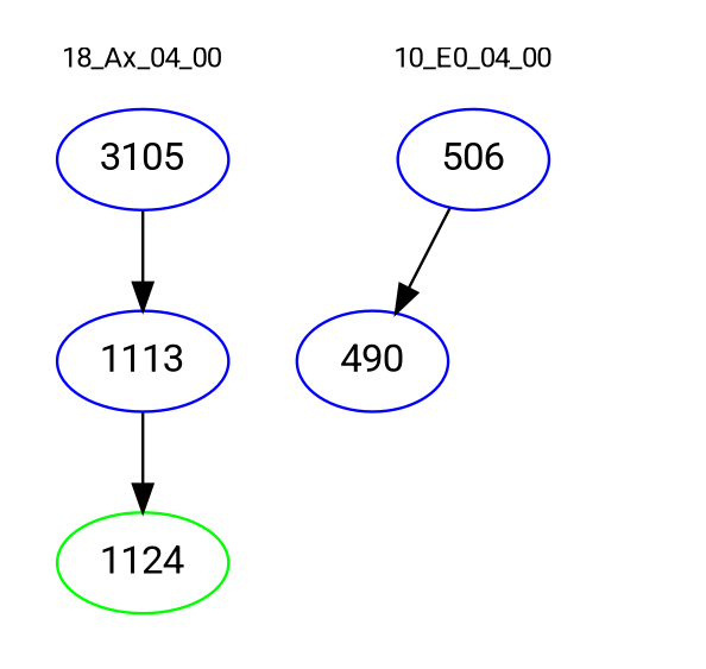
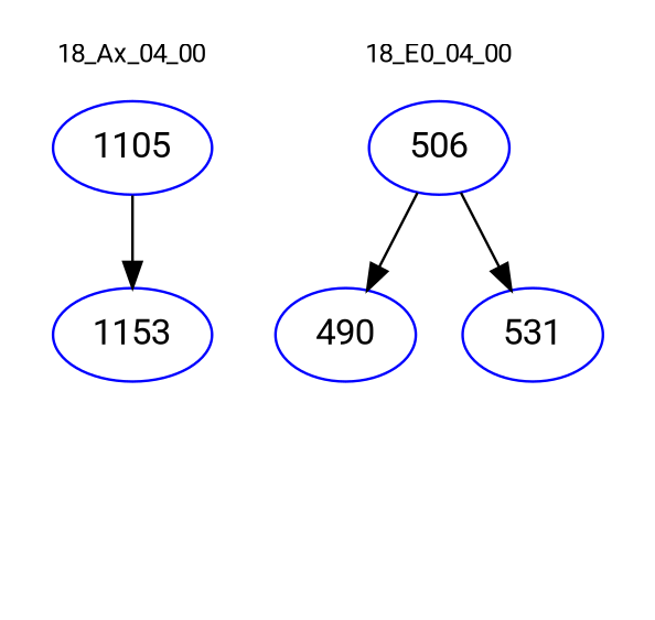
  digraph {
    fontname=Roboto
    node [color=blue fontname=Roboto]
    edge [color=black fontname=Roboto]
-   n1 [label=1113]
-   n2 [label=3105]
-   n3 [color=green label=1124]
+   n1 [label=1153]
+   n2 [label=1105]
    n4 [label=506]
    n5 [label=490]
+   n6 [label=531]
    subgraph cluster_1 {
      color=white
      fontsize=10
      label="18_Ax_04_00"
      n1
      n2
-     n3
    }
    subgraph cluster_2 {
      color=white
      fontsize=10
-     label="10_E0_04_00"
+     label="18_E0_04_00"
      n4
      n5
+     n6
    }
-   n1 -> n3
    n2 -> n1
    n4 -> n5
+   n4 -> n6
  }
